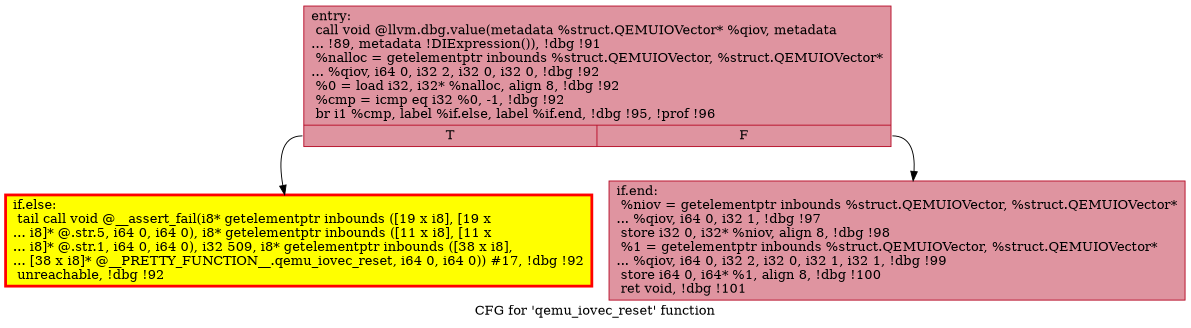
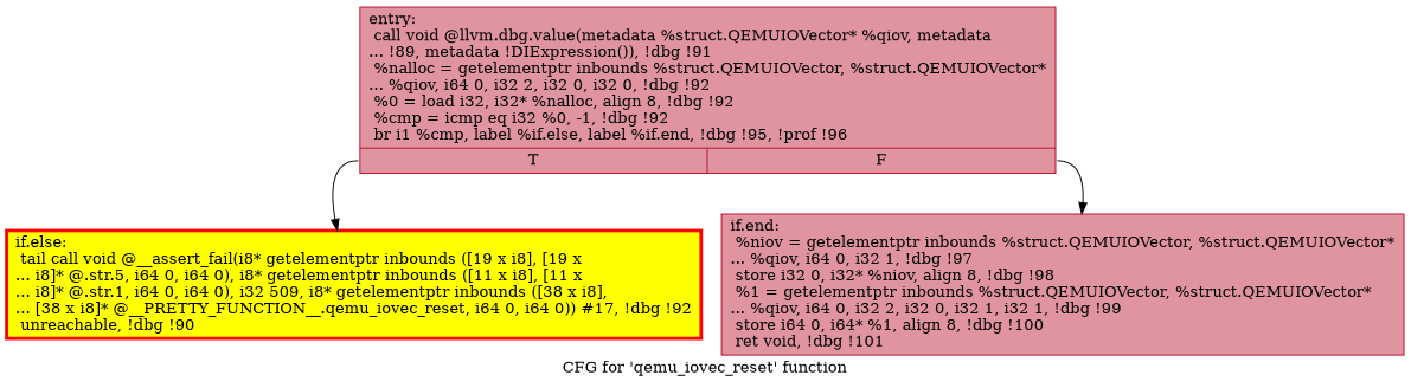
  digraph {
    label="CFG for 'qemu_iovec_reset' function"
    node [color="#b70d28ff" fillcolor="#b70d2870" shape=record style=filled]
    n1 [label="{entry:\l  call void @llvm.dbg.value(metadata %struct.QEMUIOVector* %qiov, metadata\l... !89, metadata !DIExpression()), !dbg !91\l  %nalloc = getelementptr inbounds %struct.QEMUIOVector, %struct.QEMUIOVector*\l... %qiov, i64 0, i32 2, i32 0, i32 0, !dbg !92\l  %0 = load i32, i32* %nalloc, align 8, !dbg !92\l  %cmp = icmp eq i32 %0, -1, !dbg !92\l  br i1 %cmp, label %if.else, label %if.end, !dbg !95, !prof !96\l|{<s0>T|<s1>F}}"]
-   n2 [color=red fillcolor=yellow label="{if.else:                                          \l  tail call void @__assert_fail(i8* getelementptr inbounds ([19 x i8], [19 x\l... i8]* @.str.5, i64 0, i64 0), i8* getelementptr inbounds ([11 x i8], [11 x\l... i8]* @.str.1, i64 0, i64 0), i32 509, i8* getelementptr inbounds ([38 x i8],\l... [38 x i8]* @__PRETTY_FUNCTION__.qemu_iovec_reset, i64 0, i64 0)) #17, !dbg !92\l  unreachable, !dbg !92\l}" penwidth=3.0]
+   n2 [color=red fillcolor=yellow label="{if.else:                                          \l  tail call void @__assert_fail(i8* getelementptr inbounds ([19 x i8], [19 x\l... i8]* @.str.5, i64 0, i64 0), i8* getelementptr inbounds ([11 x i8], [11 x\l... i8]* @.str.1, i64 0, i64 0), i32 509, i8* getelementptr inbounds ([38 x i8],\l... [38 x i8]* @__PRETTY_FUNCTION__.qemu_iovec_reset, i64 0, i64 0)) #17, !dbg !92\l  unreachable, !dbg !90\l}" penwidth=3.0]
    n3 [label="{if.end:                                           \l  %niov = getelementptr inbounds %struct.QEMUIOVector, %struct.QEMUIOVector*\l... %qiov, i64 0, i32 1, !dbg !97\l  store i32 0, i32* %niov, align 8, !dbg !98\l  %1 = getelementptr inbounds %struct.QEMUIOVector, %struct.QEMUIOVector*\l... %qiov, i64 0, i32 2, i32 0, i32 1, i32 1, !dbg !99\l  store i64 0, i64* %1, align 8, !dbg !100\l  ret void, !dbg !101\l}"]
    n1 -> n2 [tailport=s0]
    n1 -> n3 [tailport=s1]
  }
